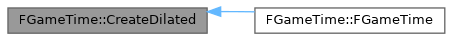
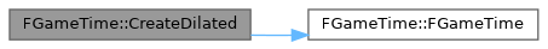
  digraph {
    rankdir=LR
    node [fontname=Helvetica fontsize=10 shape=box style=filled]
    n1 [color=gray40 fillcolor=grey60 fontcolor=black height=0.2 label="FGameTime::CreateDilated" width=0.4]
    n2 [color=grey40 fillcolor=white height=0.2 label="FGameTime::FGameTime" width=0.4]
-   n2 -> n1 [color=steelblue1 fontname=Helvetica fontsize=10 labelfontname=Helvetica labelfontsize=10 style=solid]
+   n1 -> n2 [color=steelblue1 fontname=Helvetica fontsize=10 labelfontname=Helvetica labelfontsize=10 style=solid]
  }
